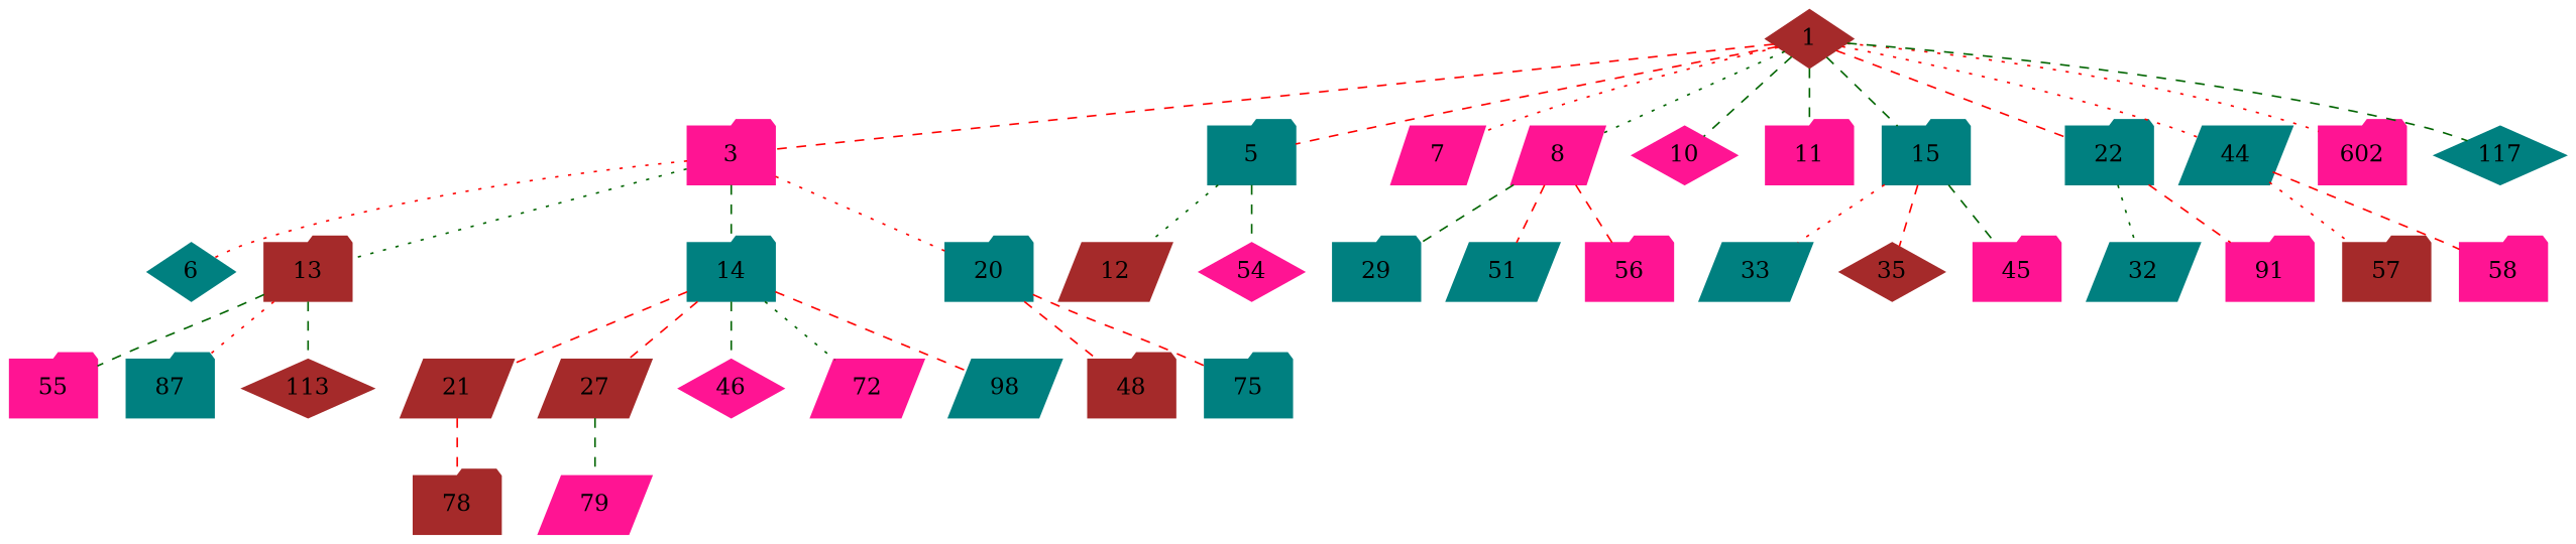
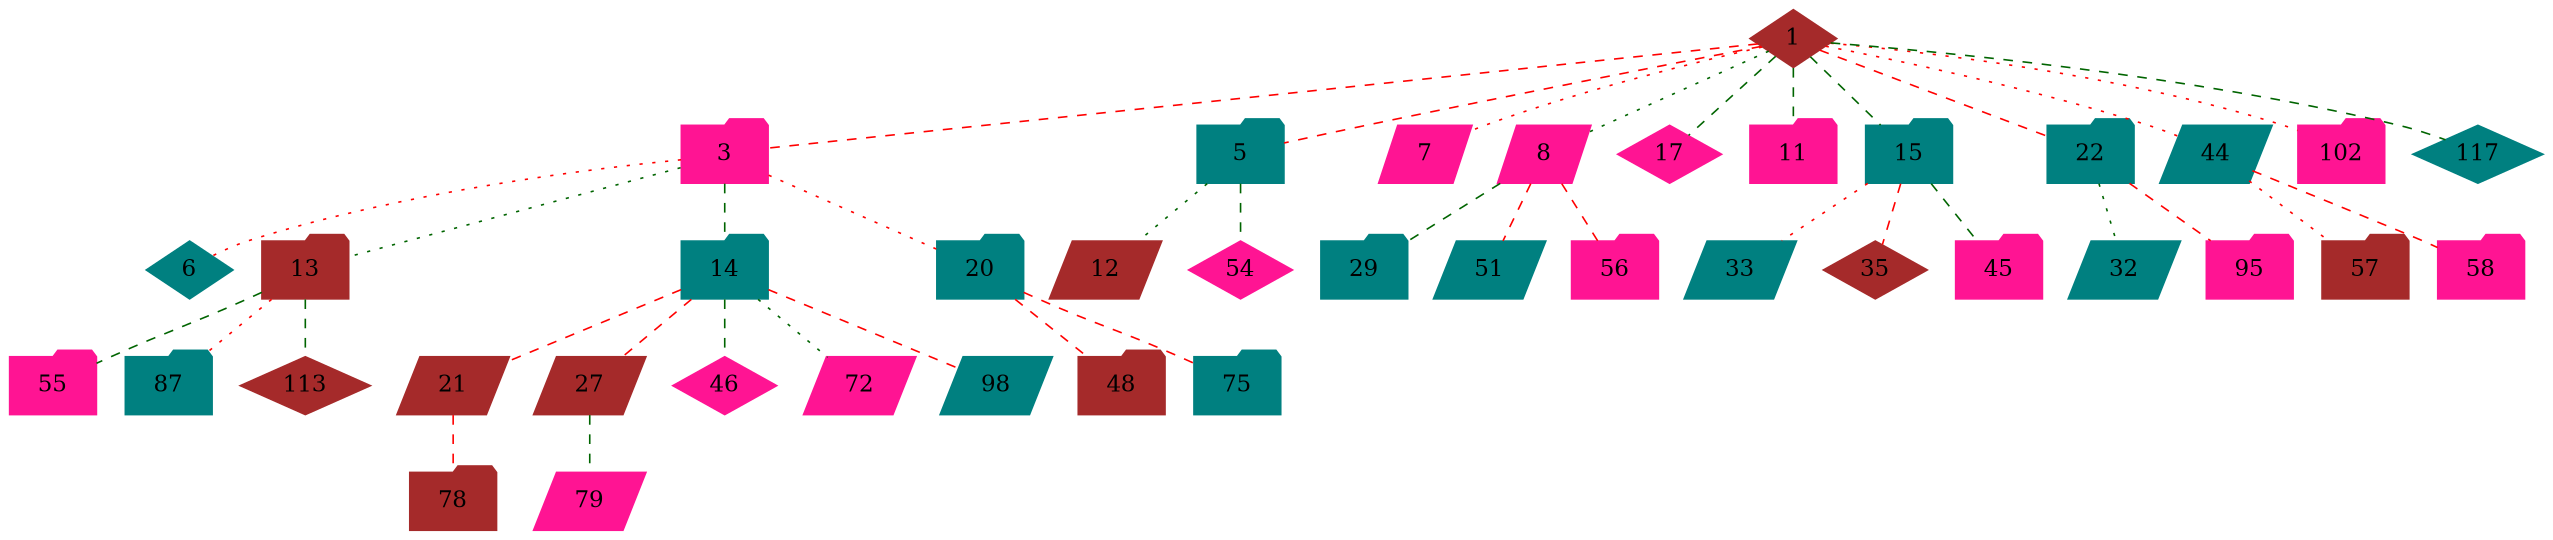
  graph {
    node [color=deeppink shape=folder style=filled]
    edge [color=red style=dashed]
    1 [color=brown shape=diamond super="+2"]
    3 [super="+4"]
    5 [color=teal super="+64+9+74"]
    7 [shape=parallelogram super="+116+106"]
    8 [shape=parallelogram super="+18"]
-   10 [shape=diamond super="+36"]
+   10 [shape=diamond super="+36" label=17]
    11 [super="+41+115+67+86"]
    15 [color=teal super="+43+19+88"]
    22 [color=teal super="+90+71+84"]
    44 [color=teal shape=parallelogram super="+103+59"]
-   102 [label=602]
+   102
    117 [color=teal shape=diamond]
    6 [color=teal shape=diamond super="+77"]
    13 [color=brown super="+25+122+65+24+16"]
    14 [color=teal super="+42+81+39+17"]
    20 [color=teal super="+114+34+83"]
    12 [color=brown shape=parallelogram super="+76"]
    54 [shape=diamond]
    29 [color=teal]
    51 [color=teal shape=parallelogram super="+100"]
    56 [super="+73"]
    33 [color=teal shape=parallelogram super="+50+99"]
    35 [color=brown shape=diamond]
    45
    32 [color=teal shape=parallelogram super="+111+95"]
-   91 [super="+97"]
+   91 [super="+97" label=95]
    57 [color=brown]
    58 [super="+82+109+112+104"]
    55 [super="+62+92"]
    87 [color=teal]
    113 [color=brown shape=diamond]
    21 [color=brown shape=parallelogram super="+26"]
    27 [color=brown shape=parallelogram super="+40+28"]
    46 [shape=diamond super="+53"]
    72 [shape=parallelogram]
    98 [color=teal shape=parallelogram]
    48 [color=brown super="+61+52"]
    75 [color=teal]
    78 [color=brown]
    79 [shape=parallelogram]
    1 -- 3
    1 -- 5
    1 -- 7 [style=dotted]
    1 -- 8 [color=darkgreen style=dotted]
    1 -- 10 [color=darkgreen]
    1 -- 11 [color=darkgreen]
    1 -- 15 [color=darkgreen]
    1 -- 22
    1 -- 44 [style=dotted]
    1 -- 102 [style=dotted]
    1 -- 117 [color=darkgreen]
    3 -- 6 [style=dotted]
    3 -- 13 [color=darkgreen style=dotted]
    3 -- 14 [color=darkgreen]
    3 -- 20 [style=dotted]
    5 -- 12 [color=darkgreen style=dotted]
    5 -- 54 [color=darkgreen]
    8 -- 29 [color=darkgreen]
    8 -- 51
    8 -- 56
    15 -- 33 [style=dotted]
    15 -- 35
    15 -- 45 [color=darkgreen]
    22 -- 32 [color=darkgreen style=dotted]
    22 -- 91
    44 -- 57 [style=dotted]
    44 -- 58
    13 -- 55 [color=darkgreen]
    13 -- 87 [style=dotted]
    13 -- 113 [color=darkgreen]
    14 -- 21
    14 -- 27
    14 -- 46 [color=darkgreen]
    14 -- 72 [color=darkgreen style=dotted]
    14 -- 98
    20 -- 48
    20 -- 75
    21 -- 78
    27 -- 79 [color=darkgreen]
  }
